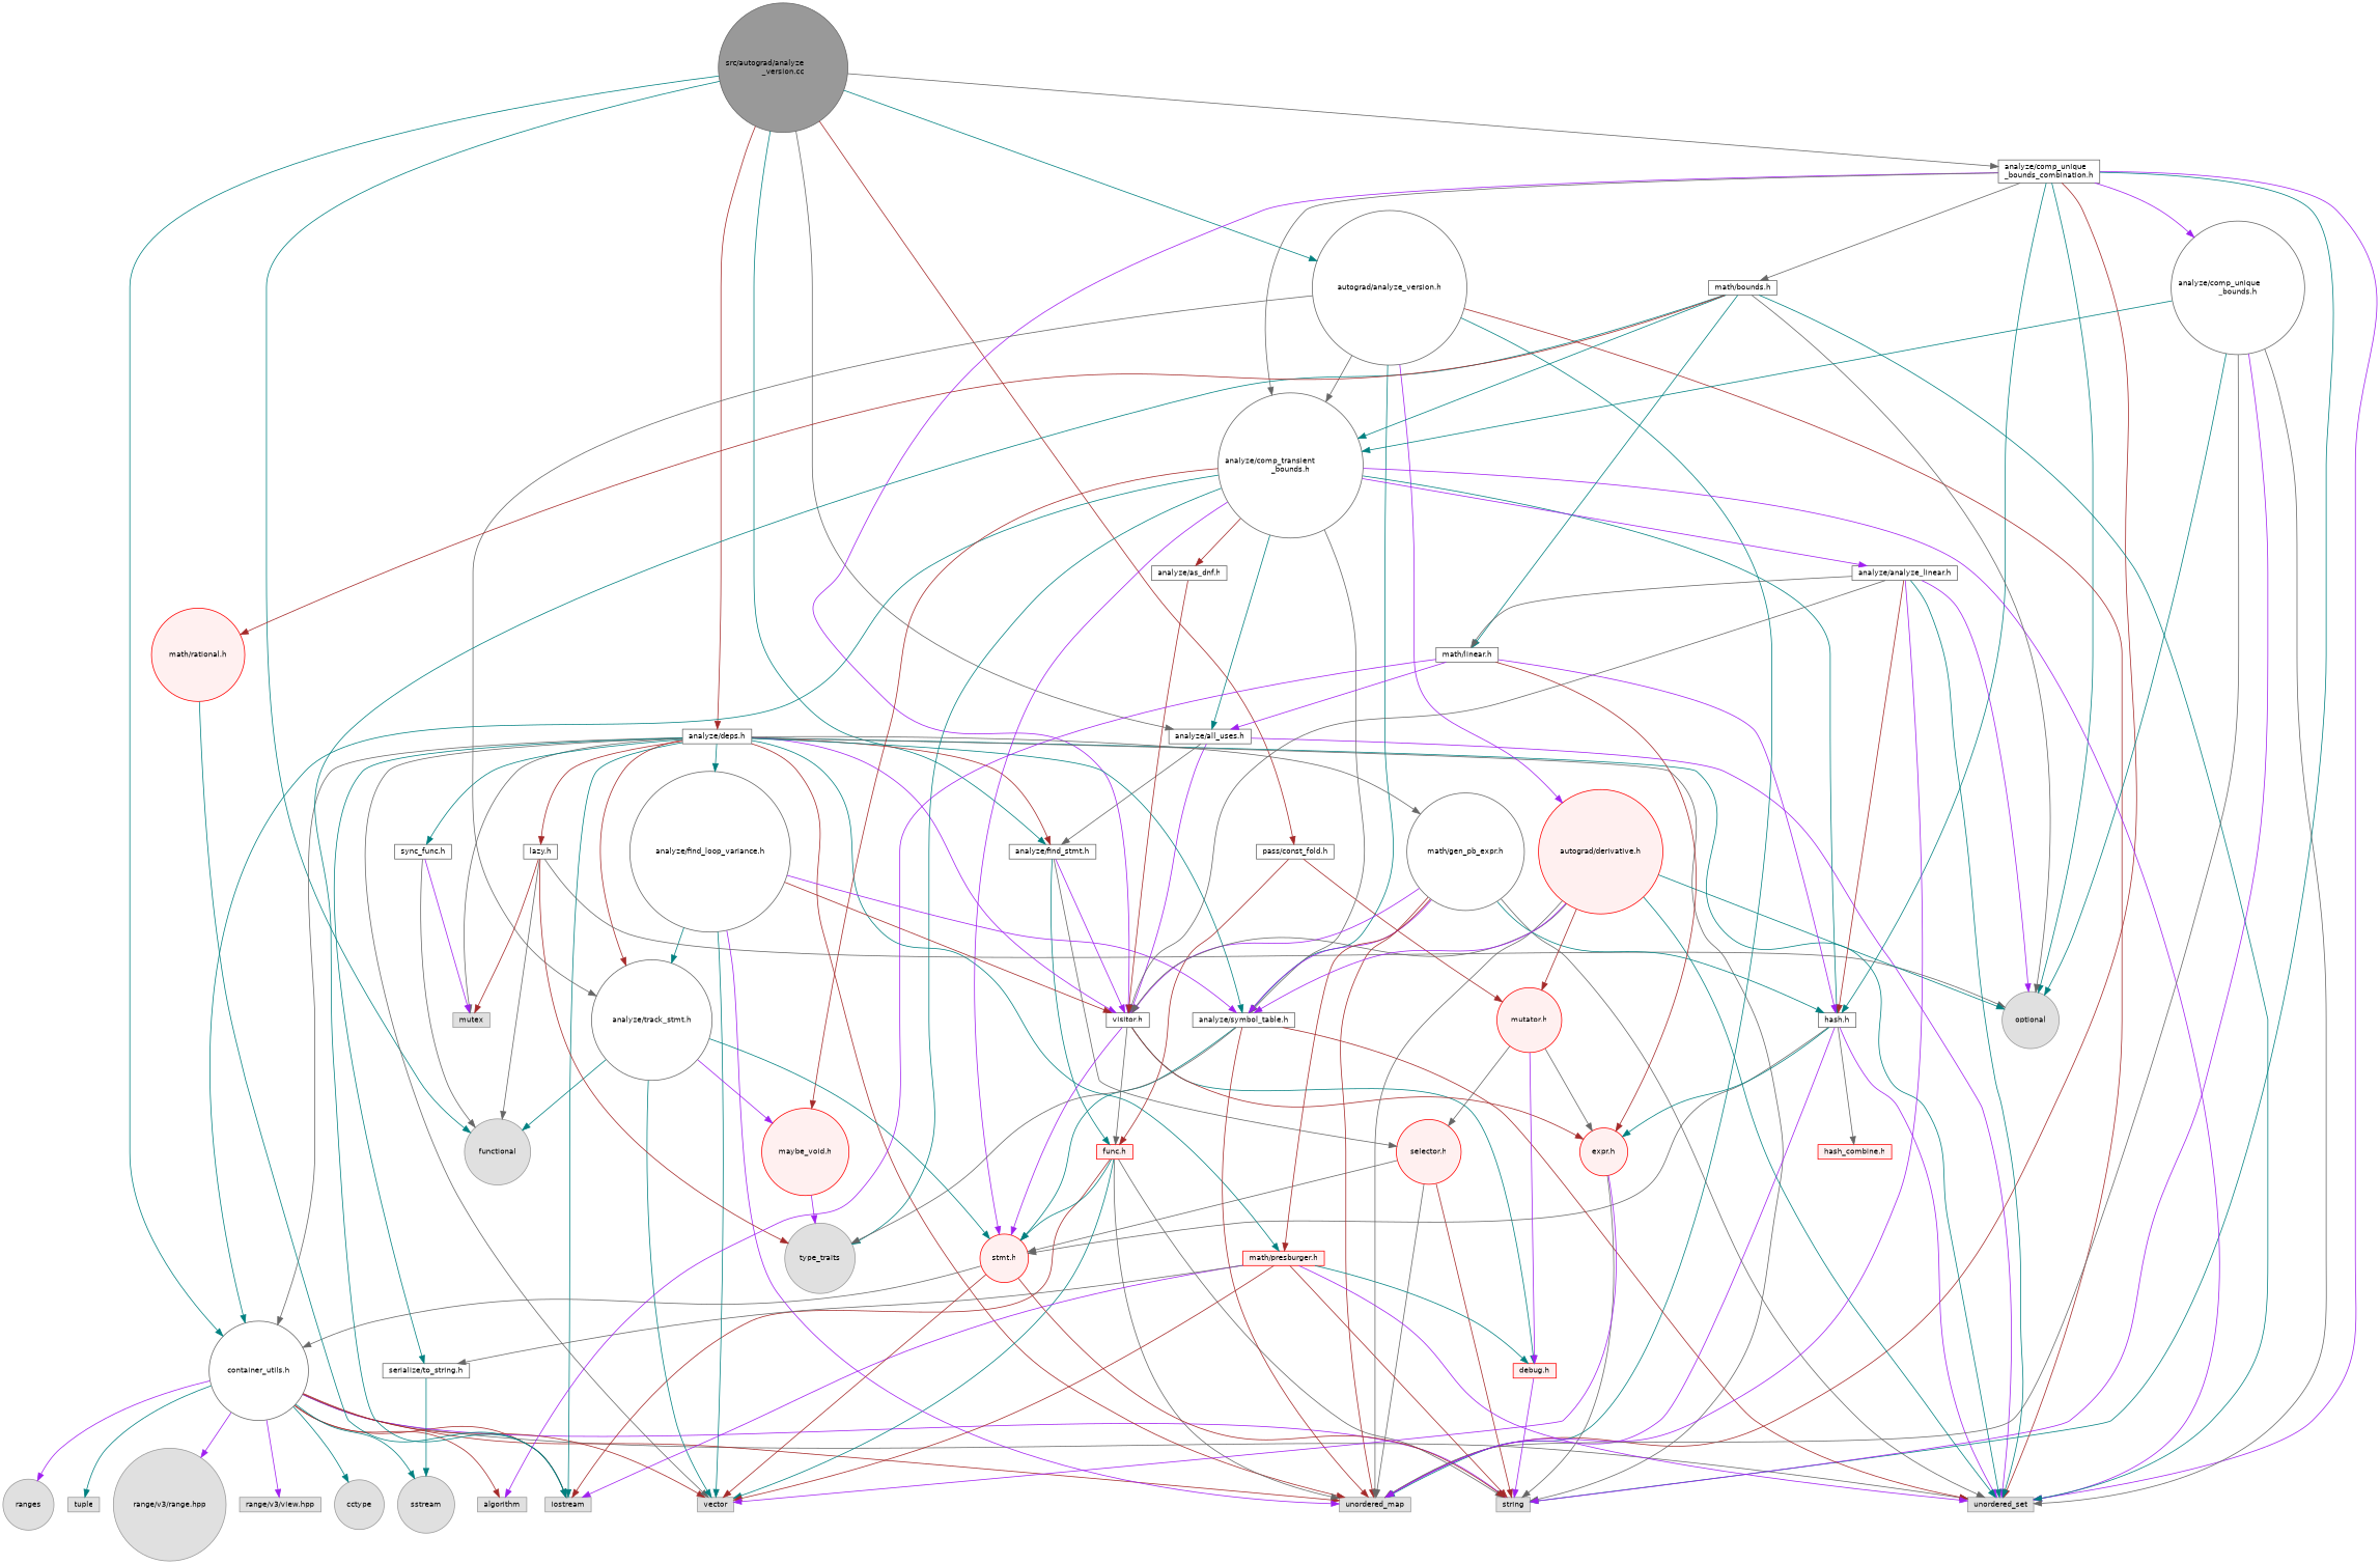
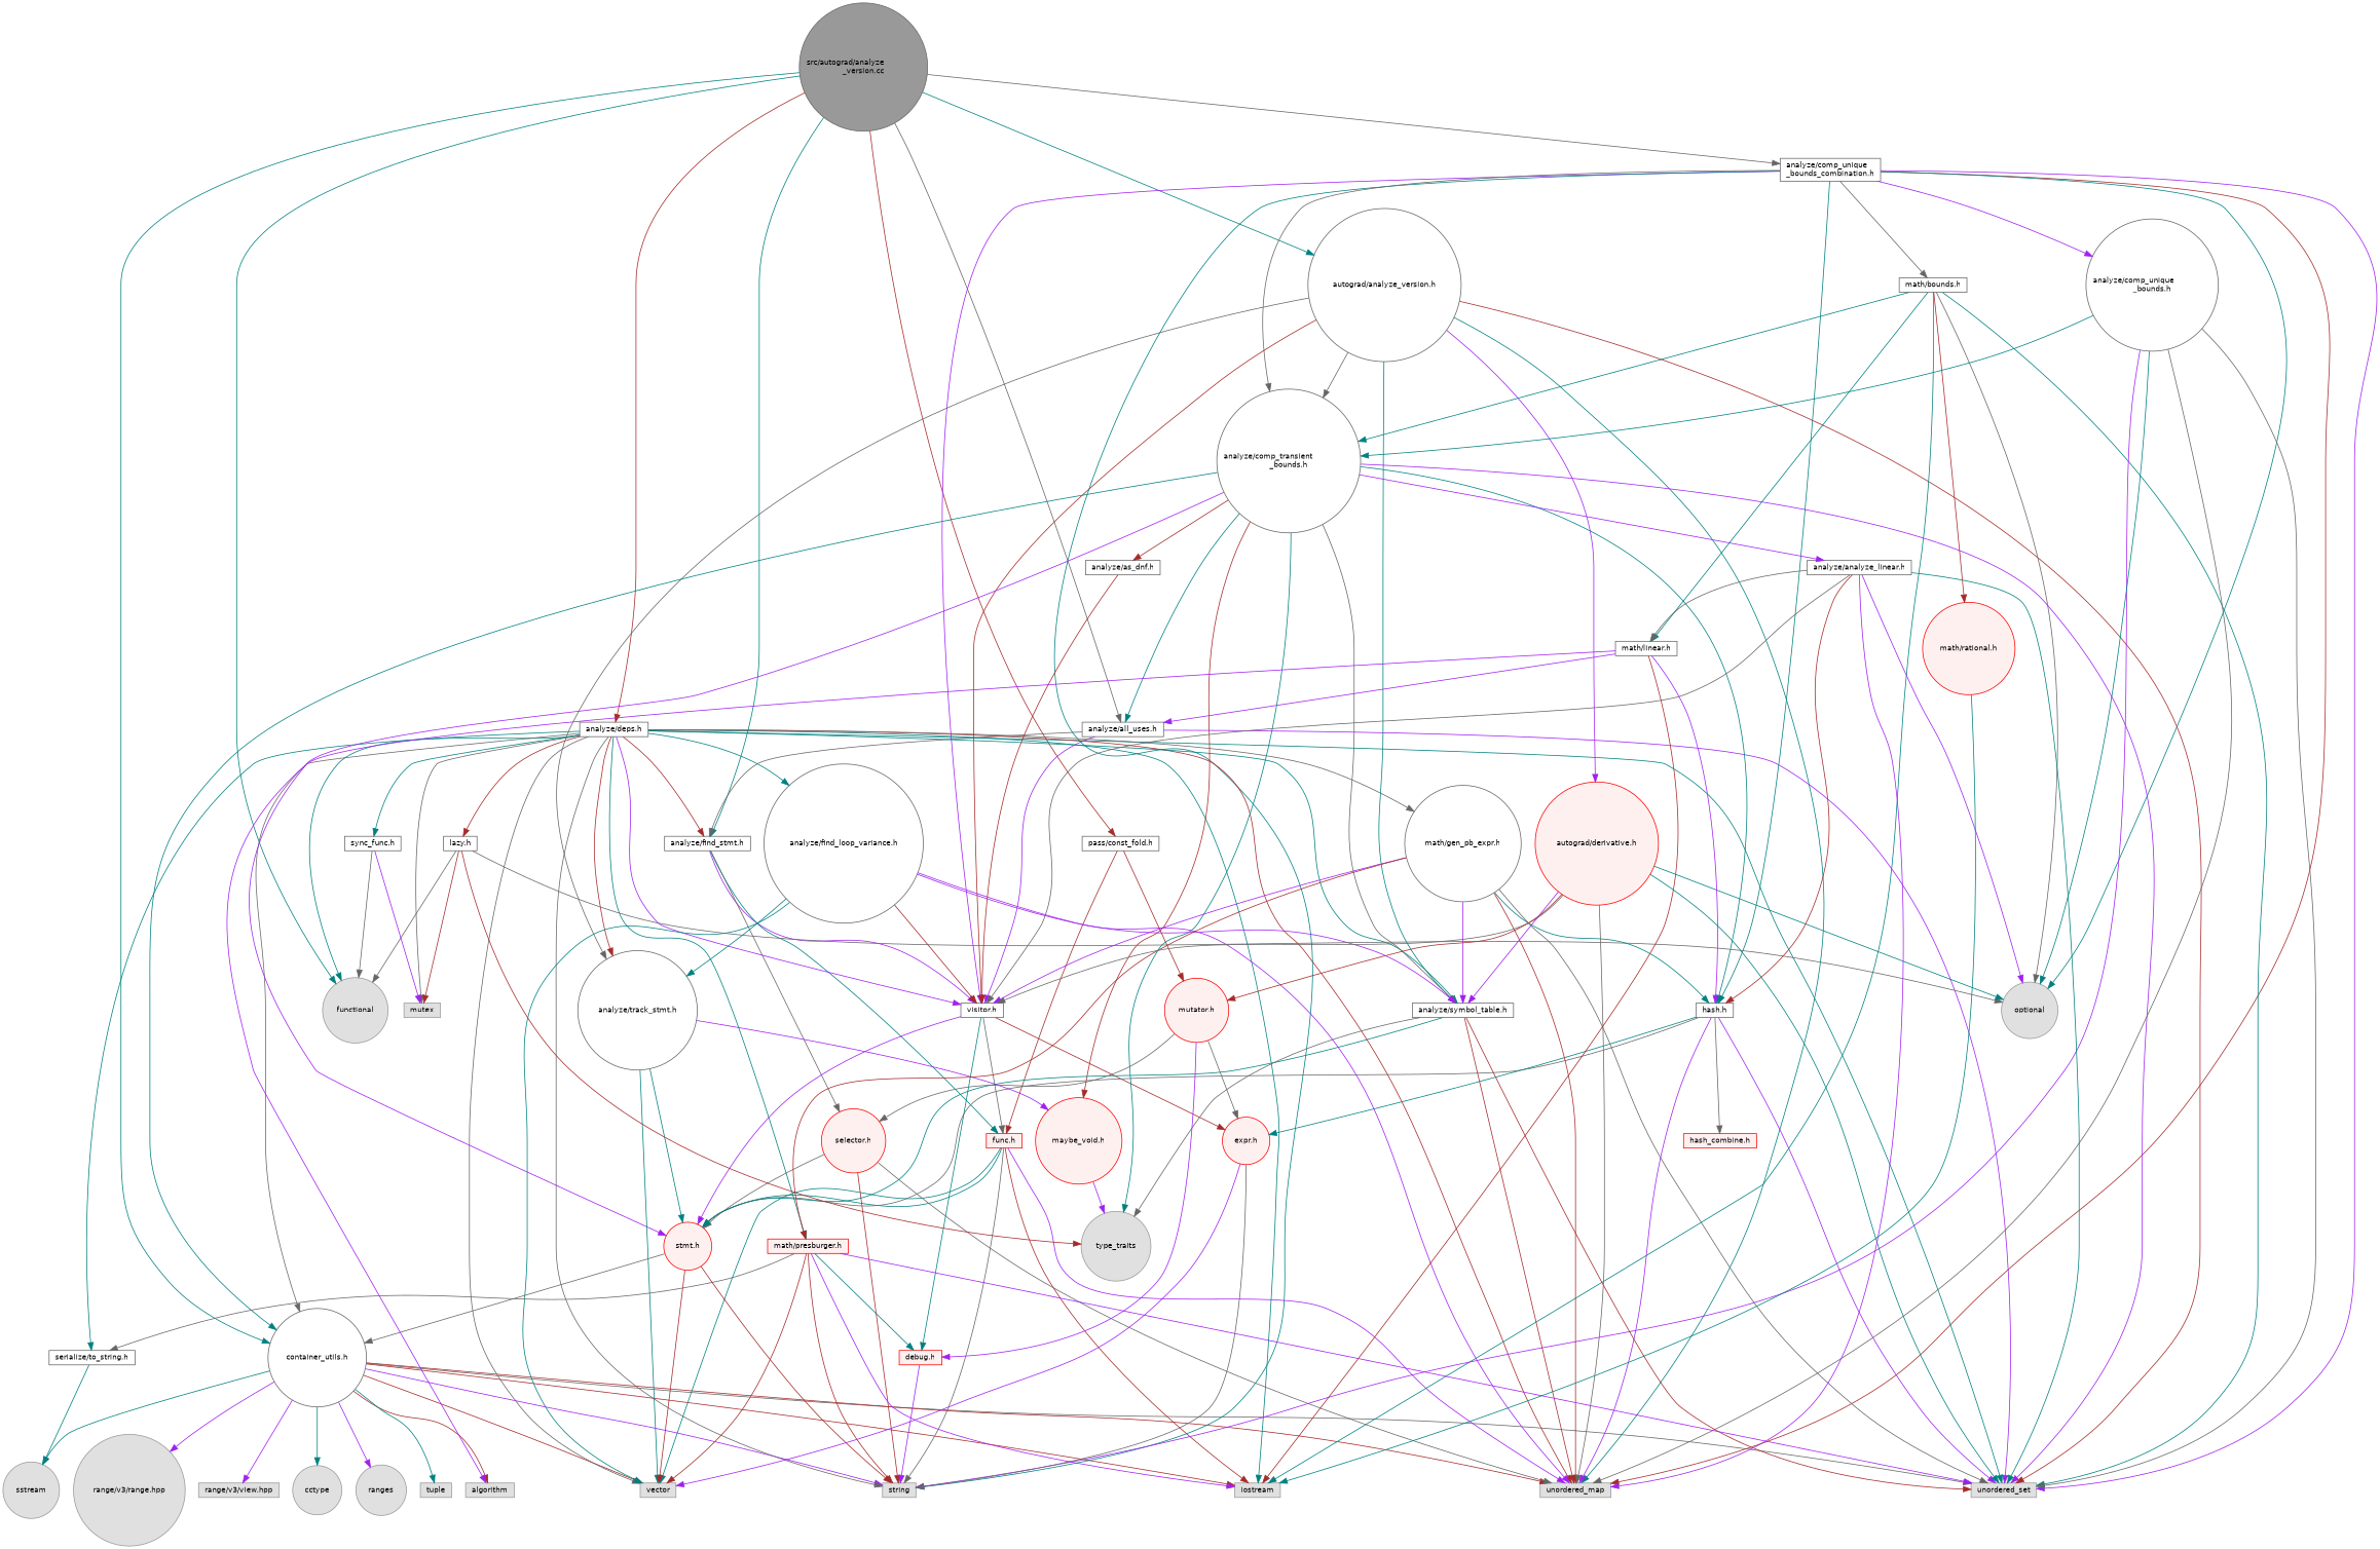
  digraph {
    node [color=grey40 fillcolor=white fontname=Helvetica fontsize=10 shape=box style=filled]
    edge [color=teal fontname=Helvetica fontsize=10 labelfontname=Helvetica labelfontsize=10 style=solid]
    n1 [color=gray40 fillcolor=grey60 fontcolor=black height=0.2 label="src/autograd/analyze\l_version.cc" shape=circle width=0.4]
    n2 [color=grey60 fillcolor="#E0E0E0" height=0.2 label=functional shape=circle width=0.4]
    n3 [height=0.2 label="analyze/all_uses.h" width=0.4]
    n4 [height=0.2 label="analyze/find_stmt.h" width=0.4]
    n5 [height=0.2 label="container_utils.h" shape=circle width=0.4]
    n6 [height=0.2 label="analyze/comp_unique\l_bounds_combination.h" width=0.4]
    n7 [height=0.2 label="analyze/deps.h" width=0.4]
    n8 [height=0.2 label="autograd/analyze_version.h" shape=circle width=0.4]
    n9 [height=0.2 label="pass/const_fold.h" width=0.4]
    n10 [color=grey60 fillcolor="#E0E0E0" height=0.2 label=unordered_set width=0.4]
    n11 [height=0.2 label="visitor.h" width=0.4]
    n12 [color=red fillcolor="#FFF0F0" height=0.2 label="func.h" width=0.4]
    n13 [color=red fillcolor="#FFF0F0" height=0.2 label="selector.h" shape=circle width=0.4]
    n14 [color=grey60 fillcolor="#E0E0E0" height=0.2 label=iostream width=0.4]
    n15 [color=grey60 fillcolor="#E0E0E0" height=0.2 label=string width=0.4]
    n16 [color=grey60 fillcolor="#E0E0E0" height=0.2 label=unordered_map width=0.4]
    n17 [color=grey60 fillcolor="#E0E0E0" height=0.2 label=vector width=0.4]
    n18 [color=grey60 fillcolor="#E0E0E0" height=0.2 label=algorithm width=0.4]
    n19 [color=grey60 fillcolor="#E0E0E0" height=0.2 label=cctype shape=circle width=0.4]
    n20 [color=grey60 fillcolor="#E0E0E0" height=0.2 label=ranges shape=circle width=0.4]
    n21 [color=grey60 fillcolor="#E0E0E0" height=0.2 label=sstream shape=circle width=0.4]
    n22 [color=grey60 fillcolor="#E0E0E0" height=0.2 label=tuple width=0.4]
    n23 [color=grey60 fillcolor="#E0E0E0" height=0.2 label="range/v3/range.hpp" shape=circle width=0.4]
    n24 [color=grey60 fillcolor="#E0E0E0" height=0.2 label="range/v3/view.hpp" width=0.4]
    n25 [color=grey60 fillcolor="#E0E0E0" height=0.2 label=optional shape=circle width=0.4]
    n26 [height=0.2 label="analyze/comp_transient\l_bounds.h" shape=circle width=0.4]
    n27 [height=0.2 label="hash.h" width=0.4]
    n28 [height=0.2 label="math/bounds.h" width=0.4]
    n29 [height=0.2 label="analyze/comp_unique\l_bounds.h" shape=circle width=0.4]
    n30 [height=0.2 label="analyze/symbol_table.h" width=0.4]
    n31 [color=grey60 fillcolor="#E0E0E0" height=0.2 label=mutex width=0.4]
    n32 [height=0.2 label="analyze/find_loop_variance.h" shape=circle width=0.4]
    n33 [height=0.2 label="analyze/track_stmt.h" shape=circle width=0.4]
    n34 [height=0.2 label="lazy.h" width=0.4]
    n35 [height=0.2 label="math/gen_pb_expr.h" shape=circle width=0.4]
    n36 [color=red fillcolor="#FFF0F0" height=0.2 label="math/presburger.h" width=0.4]
    n37 [height=0.2 label="serialize/to_string.h" width=0.4]
    n38 [height=0.2 label="sync_func.h" width=0.4]
    n39 [color=red fillcolor="#FFF0F0" height=0.2 label="autograd/derivative.h" shape=circle width=0.4]
    n40 [color=red fillcolor="#FFF0F0" height=0.2 label="mutator.h" shape=circle width=0.4]
    n41 [color=red fillcolor="#FFF0F0" height=0.2 label="stmt.h" shape=circle width=0.4]
    n42 [color=red fillcolor="#FFF0F0" height=0.2 label="debug.h" width=0.4]
    n43 [color=red fillcolor="#FFF0F0" height=0.2 label="expr.h" shape=circle width=0.4]
    n44 [color=grey60 fillcolor="#E0E0E0" height=0.2 label=type_traits shape=circle width=0.4]
    n45 [height=0.2 label="analyze/analyze_linear.h" width=0.4]
    n46 [height=0.2 label="analyze/as_dnf.h" width=0.4]
    n47 [color=red fillcolor="#FFF0F0" height=0.2 label="maybe_void.h" shape=circle width=0.4]
    n48 [color=red fillcolor="#FFF0F0" height=0.2 label="hash_combine.h" width=0.4]
    n49 [height=0.2 label="math/linear.h" width=0.4]
    n50 [color=red fillcolor="#FFF0F0" height=0.2 label="math/rational.h" shape=circle width=0.4]
    n1 -> n2
    n1 -> n3 [color=gray40]
    n1 -> n4
    n1 -> n5
    n1 -> n6 [color=gray40]
    n1 -> n7 [color=brown]
    n1 -> n8
    n1 -> n9 [color=brown]
    n3 -> n4 [color=gray40]
    n3 -> n10 [color=purple]
    n3 -> n11 [color=purple]
    n4 -> n11 [color=purple]
    n4 -> n12
    n4 -> n13 [color=gray40]
    n5 -> n10 [color=gray40]
    n5 -> n14 [color=brown]
    n5 -> n15 [color=purple]
    n5 -> n16 [color=brown]
    n5 -> n17 [color=brown]
    n5 -> n18 [color=brown]
    n5 -> n19
    n5 -> n20 [color=purple]
    n5 -> n21
    n5 -> n22
    n5 -> n23 [color=purple]
    n5 -> n24 [color=purple]
    n6 -> n10 [color=purple]
    n6 -> n11 [color=purple]
    n6 -> n15
    n6 -> n16 [color=brown]
    n6 -> n25
    n6 -> n26 [color=gray40]
    n6 -> n27
    n6 -> n28 [color=gray40]
    n6 -> n29 [color=purple]
-   n33 -> n2
+   n7 -> n2
    n7 -> n4 [color=brown]
    n7 -> n5 [color=gray40]
    n7 -> n10
    n7 -> n11 [color=purple]
    n7 -> n14
    n7 -> n15 [color=gray40]
    n7 -> n16 [color=brown]
    n7 -> n17 [color=gray40]
    n7 -> n30
    n7 -> n31 [color=gray40]
    n7 -> n32
    n7 -> n33 [color=brown]
    n7 -> n34 [color=brown]
    n7 -> n35 [color=gray40]
    n7 -> n36
    n7 -> n37
    n7 -> n38
    n8 -> n10 [color=brown]
+   n8 -> n11 [color=brown]
    n8 -> n16
    n8 -> n26 [color=gray40]
    n8 -> n30
    n8 -> n33 [color=gray40]
    n8 -> n39 [color=purple]
    n9 -> n12 [color=brown]
    n9 -> n40 [color=brown]
    n11 -> n12 [color=gray40]
    n11 -> n41 [color=purple]
    n11 -> n42
    n11 -> n43 [color=brown]
    n12 -> n14 [color=brown]
    n12 -> n15 [color=gray40]
-   n12 -> n16 [color=gray40]
+   n12 -> n16 [color=purple]
    n12 -> n17
    n12 -> n41
    n13 -> n15 [color=brown]
    n13 -> n16 [color=gray40]
    n13 -> n41 [color=gray40]
    n26 -> n3
    n26 -> n5
    n26 -> n10 [color=purple]
    n26 -> n27
    n26 -> n30 [color=gray40]
    n26 -> n41 [color=purple]
    n26 -> n44
    n26 -> n45 [color=purple]
    n26 -> n46 [color=brown]
    n26 -> n47 [color=brown]
    n27 -> n10 [color=purple]
    n27 -> n16 [color=purple]
    n27 -> n41 [color=gray40]
    n27 -> n43
    n27 -> n48 [color=gray40]
    n28 -> n10
    n28 -> n14
    n28 -> n25 [color=gray40]
    n28 -> n26
    n28 -> n49
    n28 -> n50 [color=brown]
    n29 -> n10 [color=gray40]
    n29 -> n15 [color=purple]
    n29 -> n16 [color=gray40]
    n29 -> n25
    n29 -> n26
    n30 -> n10 [color=brown]
    n30 -> n16 [color=brown]
    n30 -> n41
    n30 -> n44 [color=gray40]
    n32 -> n11 [color=brown]
    n32 -> n16 [color=purple]
    n32 -> n17
    n32 -> n30 [color=purple]
    n32 -> n33
    n33 -> n17
    n33 -> n41
    n33 -> n47 [color=purple]
    n34 -> n2 [color=gray40]
    n34 -> n25 [color=gray40]
    n34 -> n31 [color=brown]
    n34 -> n44 [color=brown]
    n35 -> n10 [color=gray40]
    n35 -> n11 [color=purple]
    n35 -> n16 [color=brown]
    n35 -> n27
    n35 -> n30 [color=purple]
    n35 -> n36 [color=brown]
    n36 -> n10 [color=purple]
    n36 -> n14 [color=purple]
    n36 -> n15 [color=brown]
    n36 -> n17 [color=brown]
    n36 -> n37 [color=gray40]
    n36 -> n42
    n37 -> n21
    n38 -> n2 [color=gray40]
    n38 -> n31 [color=purple]
    n39 -> n10
    n39 -> n11 [color=gray40]
    n39 -> n16 [color=gray40]
    n39 -> n25
    n39 -> n30 [color=purple]
    n39 -> n40 [color=brown]
    n40 -> n13 [color=gray40]
    n40 -> n42 [color=purple]
    n40 -> n43 [color=gray40]
    n41 -> n5 [color=gray40]
    n41 -> n15 [color=brown]
    n41 -> n17 [color=brown]
    n42 -> n15 [color=purple]
    n43 -> n15 [color=gray40]
    n43 -> n17 [color=purple]
    n45 -> n10
    n45 -> n11 [color=gray40]
    n45 -> n16 [color=purple]
    n45 -> n25 [color=purple]
    n45 -> n27 [color=brown]
    n45 -> n49 [color=gray40]
    n46 -> n11 [color=brown]
    n47 -> n44 [color=purple]
    n49 -> n3 [color=purple]
-   n49 -> n43 [color=brown]
+   n49 -> n14 [color=brown]
    n49 -> n18 [color=purple]
    n49 -> n27 [color=purple]
    n50 -> n14
  }
